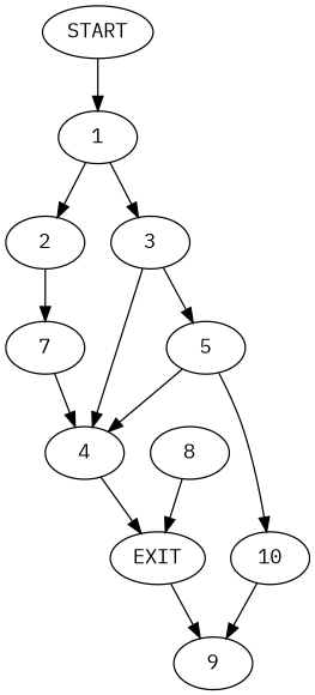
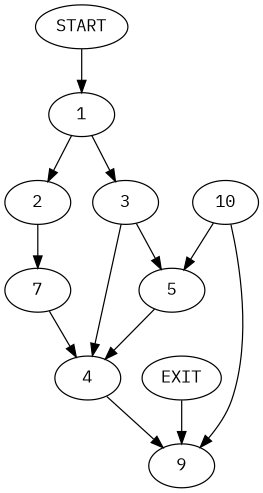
  digraph {
    fontname="IBM Plex Mono"
    node [fontname="IBM Plex Mono"]
    edge [fontname="IBM Plex Mono"]
    n1 [label=START]
    1
    2
    3
    n5 [label=EXIT]
    9
    7
    4
    5
    10
-   8
    n1 -> 1
    1 -> 2
    1 -> 3
    2 -> 7
    3 -> 4
    3 -> 5
    n5 -> 9
    7 -> 4
-   4 -> n5
+   4 -> 9
    5 -> 4
-   5 -> 10
+   10 -> 5
    10 -> 9
-   8 -> n5
  }
